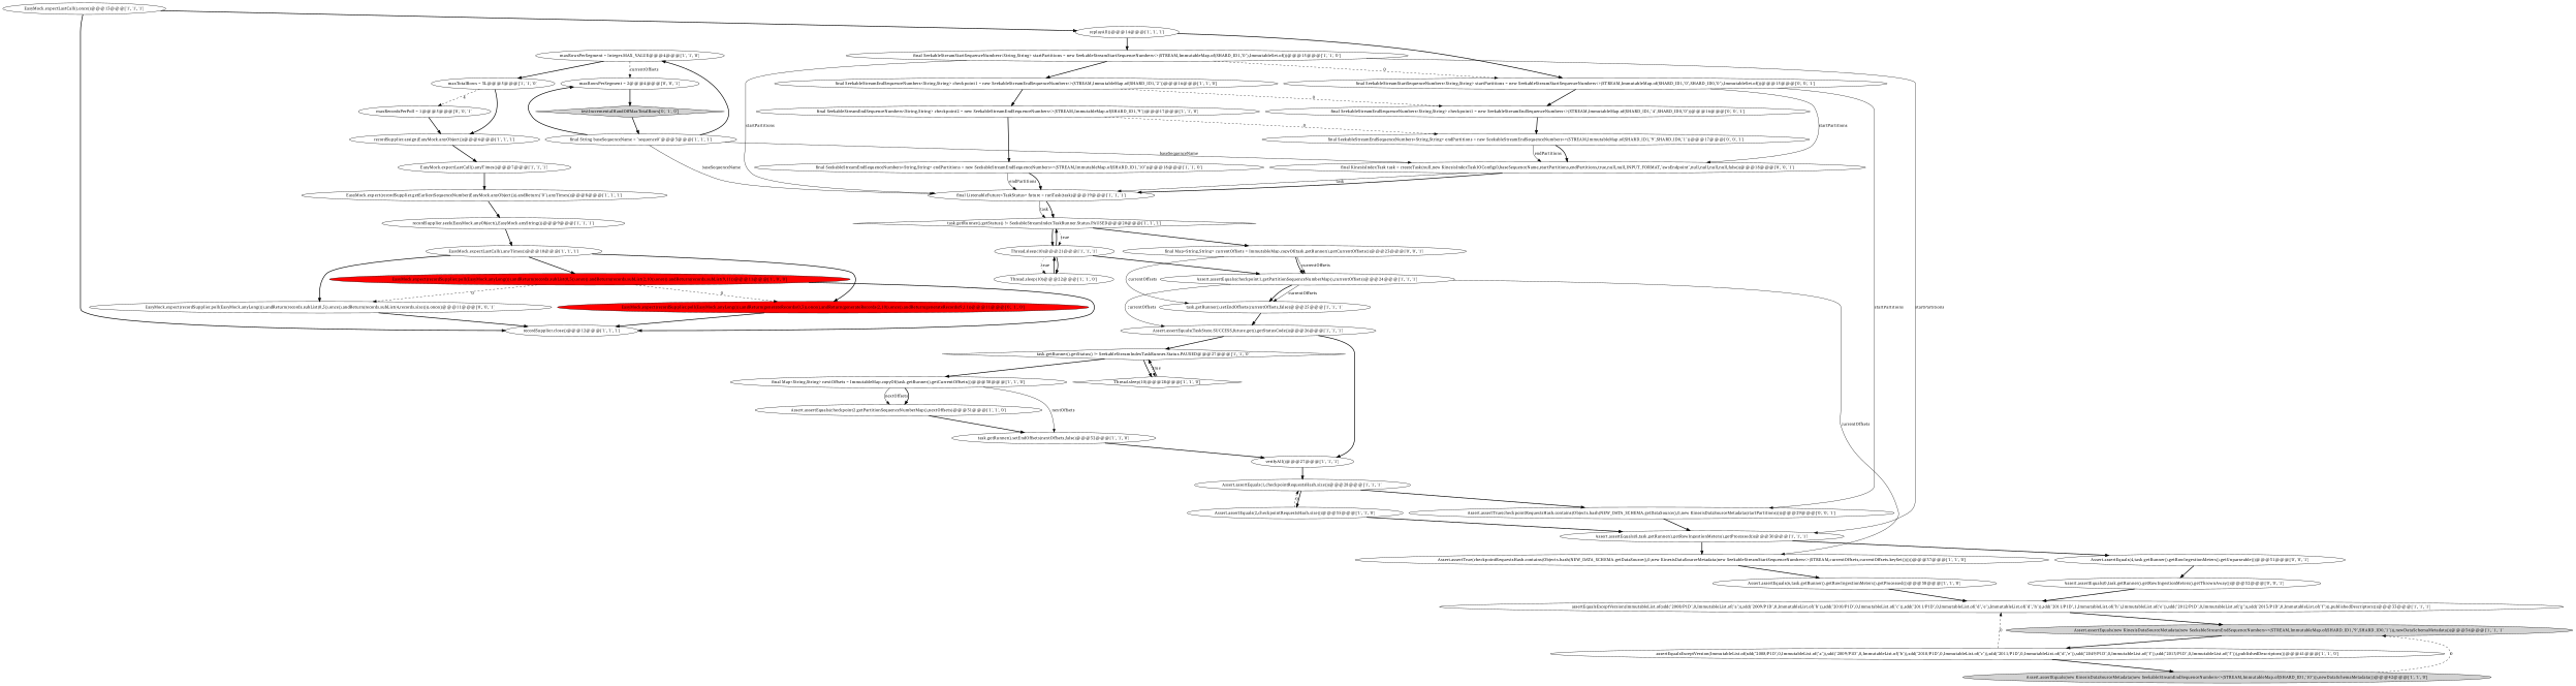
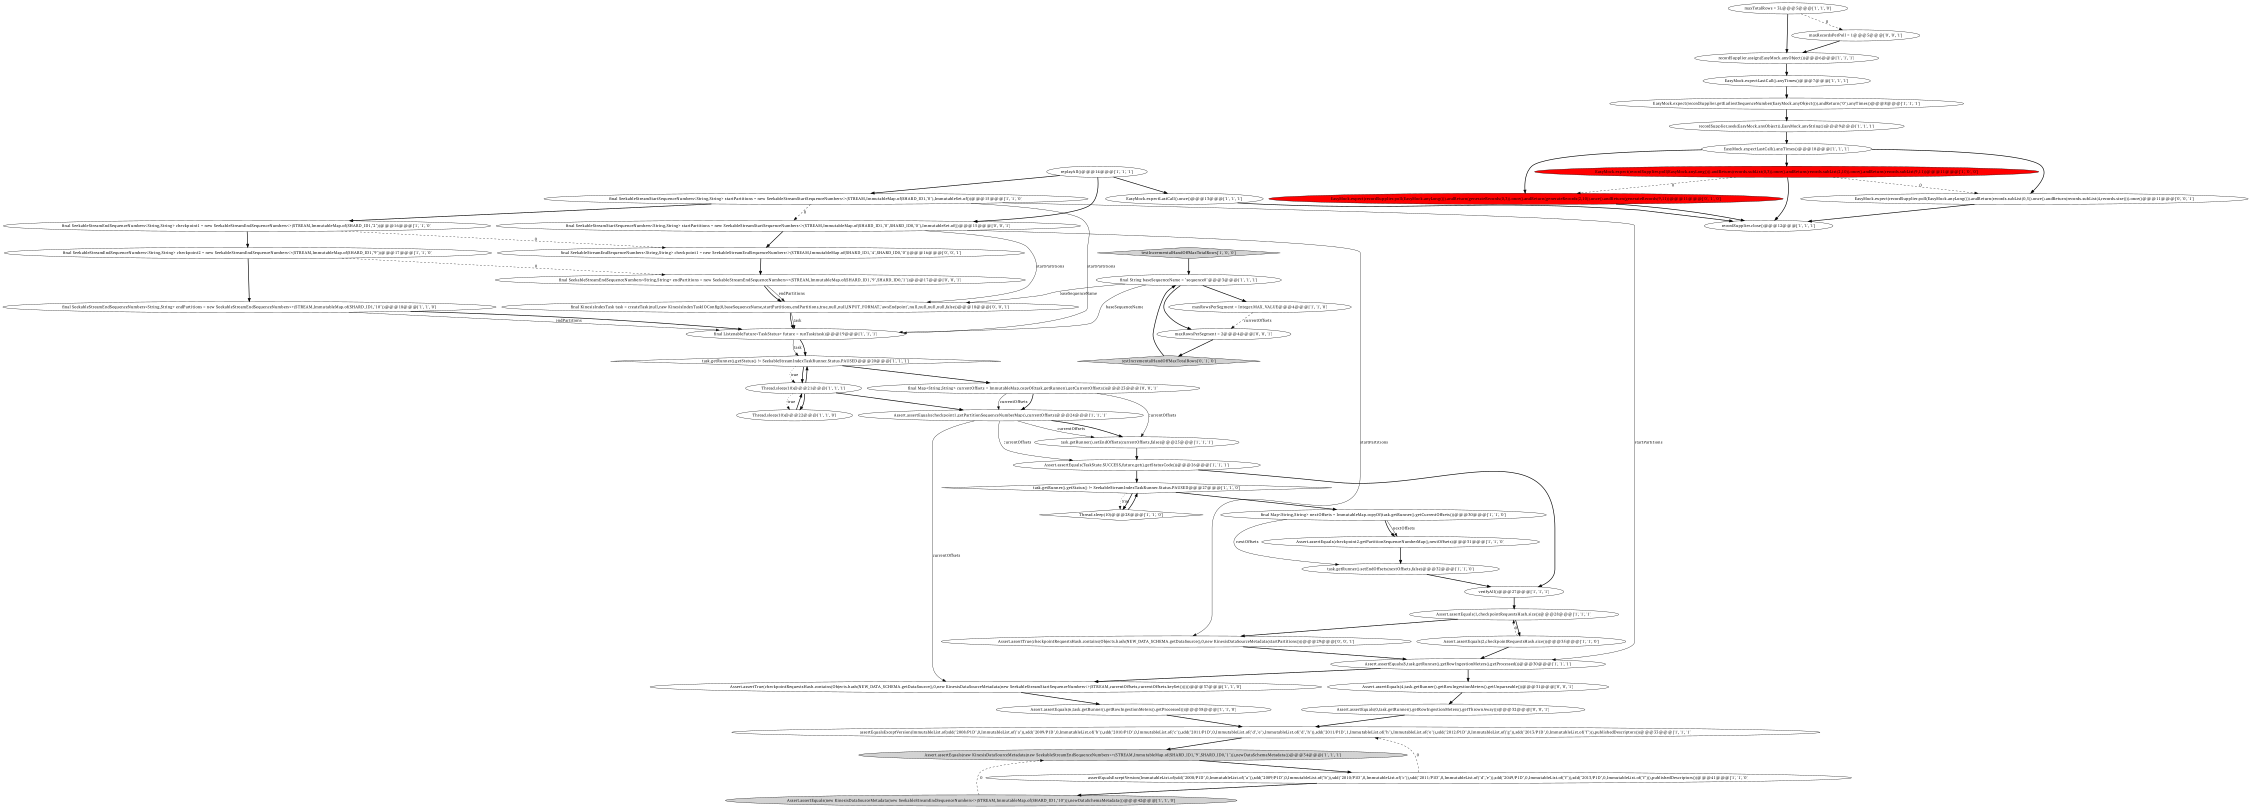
  digraph {
    fontname="PT Serif"
    node [fillcolor=white fontname="PT Serif" shape=ellipse style=filled]
    edge [fontname="PT Serif" style=bold]
    n1 [label="final ListenableFuture<TaskStatus> future = runTask(task)@@@19@@@['1', '1', '1']"]
    n2 [label="task.getRunner().getStatus() != SeekableStreamIndexTaskRunner.Status.PAUSED@@@20@@@['1', '1', '1']" shape=diamond]
    n3 [label="Thread.sleep(10)@@@21@@@['1', '1', '1']"]
    n4 [label="final Map<String,String> currentOffsets = ImmutableMap.copyOf(task.getRunner().getCurrentOffsets())@@@23@@@['0', '0', '1']"]
    n5 [fillcolor=lightgray label="Assert.assertEquals(new KinesisDataSourceMetadata(new SeekableStreamEndSequenceNumbers<>(STREAM,ImmutableMap.of(SHARD_ID1,\"10\"))),newDataSchemaMetadata())@@@42@@@['1', '1', '0']"]
    n6 [fillcolor=lightgray label="Assert.assertEquals(new KinesisDataSourceMetadata(new SeekableStreamEndSequenceNumbers<>(STREAM,ImmutableMap.of(SHARD_ID1,\"9\",SHARD_ID0,\"1\"))),newDataSchemaMetadata())@@@34@@@['1', '1', '1']"]
    n7 [label="assertEqualsExceptVersion(ImmutableList.of(sdd(\"2008/P1D\",0,ImmutableList.of(\"a\")),sdd(\"2009/P1D\",0,ImmutableList.of(\"b\")),sdd(\"2010/P1D\",0,ImmutableList.of(\"c\")),sdd(\"2011/P1D\",0,ImmutableList.of(\"d\",\"e\")),sdd(\"2049/P1D\",0,ImmutableList.of(\"f\")),sdd(\"2013/P1D\",0,ImmutableList.of(\"f\"))),publishedDescriptors())@@@41@@@['1', '1', '0']"]
    n8 [label="final SeekableStreamEndSequenceNumbers<String,String> checkpoint1 = new SeekableStreamEndSequenceNumbers<>(STREAM,ImmutableMap.of(SHARD_ID1,\"2\"))@@@16@@@['1', '1', '0']"]
    n9 [label="final SeekableStreamEndSequenceNumbers<String,String> checkpoint2 = new SeekableStreamEndSequenceNumbers<>(STREAM,ImmutableMap.of(SHARD_ID1,\"9\"))@@@17@@@['1', '1', '0']"]
    n10 [label="final SeekableStreamEndSequenceNumbers<String,String> checkpoint1 = new SeekableStreamEndSequenceNumbers<>(STREAM,ImmutableMap.of(SHARD_ID1,\"4\",SHARD_ID0,\"0\"))@@@16@@@['0', '0', '1']"]
    n11 [label="final SeekableStreamEndSequenceNumbers<String,String> endPartitions = new SeekableStreamEndSequenceNumbers<>(STREAM,ImmutableMap.of(SHARD_ID1,\"9\",SHARD_ID0,\"1\"))@@@17@@@['0', '0', '1']"]
    n12 [label="final SeekableStreamEndSequenceNumbers<String,String> endPartitions = new SeekableStreamEndSequenceNumbers<>(STREAM,ImmutableMap.of(SHARD_ID1,\"10\"))@@@18@@@['1', '1', '0']"]
    n13 [label="Thread.sleep(10)@@@22@@@['1', '1', '0']"]
    n14 [label="Assert.assertEquals(checkpoint1.getPartitionSequenceNumberMap(),currentOffsets)@@@24@@@['1', '1', '1']"]
    n15 [label="Assert.assertEquals(TaskState.SUCCESS,future.get().getStatusCode())@@@26@@@['1', '1', '1']"]
    n16 [label="Assert.assertTrue(checkpointRequestsHash.contains(Objects.hash(NEW_DATA_SCHEMA.getDataSource(),0,new KinesisDataSourceMetadata(new SeekableStreamStartSequenceNumbers<>(STREAM,currentOffsets,currentOffsets.keySet())))))@@@37@@@['1', '1', '0']"]
    n17 [label="task.getRunner().setEndOffsets(currentOffsets,false)@@@25@@@['1', '1', '1']"]
    n18 [label="replayAll()@@@14@@@['1', '1', '1']"]
    n19 [label="final SeekableStreamStartSequenceNumbers<String,String> startPartitions = new SeekableStreamStartSequenceNumbers<>(STREAM,ImmutableMap.of(SHARD_ID1,\"0\",SHARD_ID0,\"0\"),ImmutableSet.of())@@@15@@@['0', '0', '1']"]
    n20 [label="final SeekableStreamStartSequenceNumbers<String,String> startPartitions = new SeekableStreamStartSequenceNumbers<>(STREAM,ImmutableMap.of(SHARD_ID1,\"0\"),ImmutableSet.of())@@@15@@@['1', '1', '0']"]
    n21 [label="final KinesisIndexTask task = createTask(null,new KinesisIndexTaskIOConfig(0,baseSequenceName,startPartitions,endPartitions,true,null,null,INPUT_FORMAT,\"awsEndpoint\",null,null,null,null,false))@@@18@@@['0', '0', '1']"]
    n22 [label="Assert.assertTrue(checkpointRequestsHash.contains(Objects.hash(NEW_DATA_SCHEMA.getDataSource(),0,new KinesisDataSourceMetadata(startPartitions))))@@@29@@@['0', '0', '1']"]
    n23 [label="Assert.assertEquals(8,task.getRunner().getRowIngestionMeters().getProcessed())@@@30@@@['1', '1', '1']"]
    n24 [label="final Map<String,String> nextOffsets = ImmutableMap.copyOf(task.getRunner().getCurrentOffsets())@@@30@@@['1', '1', '0']"]
    n25 [label="task.getRunner().setEndOffsets(nextOffsets,false)@@@32@@@['1', '1', '0']"]
    n26 [label="Assert.assertEquals(checkpoint2.getPartitionSequenceNumberMap(),nextOffsets)@@@31@@@['1', '1', '0']"]
    n27 [label="verifyAll()@@@27@@@['1', '1', '1']"]
    n28 [label="EasyMock.expectLastCall().anyTimes()@@@7@@@['1', '1', '1']"]
    n29 [label="EasyMock.expect(recordSupplier.getEarliestSequenceNumber(EasyMock.anyObject())).andReturn(\"0\").anyTimes()@@@8@@@['1', '1', '1']"]
    n30 [label="recordSupplier.seek(EasyMock.anyObject(),EasyMock.anyString())@@@9@@@['1', '1', '1']"]
    n31 [label="Assert.assertEquals(2,checkpointRequestsHash.size())@@@35@@@['1', '1', '0']"]
    n32 [label="Assert.assertEquals(1,checkpointRequestsHash.size())@@@28@@@['1', '1', '1']"]
    n33 [label="Assert.assertEquals(4,task.getRunner().getRowIngestionMeters().getUnparseable())@@@31@@@['0', '0', '1']"]
    n34 [label="maxTotalRows = 3L@@@5@@@['1', '1', '0']"]
    n35 [label="recordSupplier.assign(EasyMock.anyObject())@@@6@@@['1', '1', '1']"]
    n36 [label="maxRecordsPerPoll = 1@@@5@@@['0', '0', '1']"]
    n37 [label="task.getRunner().getStatus() != SeekableStreamIndexTaskRunner.Status.PAUSED@@@27@@@['1', '1', '0']" shape=diamond]
    n38 [label="Thread.sleep(10)@@@28@@@['1', '1', '0']" shape=diamond]
    n39 [label="Assert.assertEquals(6,task.getRunner().getRowIngestionMeters().getProcessed())@@@38@@@['1', '1', '0']"]
    n40 [label="assertEqualsExceptVersion(ImmutableList.of(sdd(\"2008/P1D\",0,ImmutableList.of(\"a\")),sdd(\"2009/P1D\",0,ImmutableList.of(\"b\")),sdd(\"2010/P1D\",0,ImmutableList.of(\"c\")),sdd(\"2011/P1D\",0,ImmutableList.of(\"d\",\"e\"),ImmutableList.of(\"d\",\"h\")),sdd(\"2011/P1D\",1,ImmutableList.of(\"h\"),ImmutableList.of(\"e\")),sdd(\"2012/P1D\",0,ImmutableList.of(\"g\")),sdd(\"2013/P1D\",0,ImmutableList.of(\"f\"))),publishedDescriptors())@@@33@@@['1', '1', '1']"]
    n41 [fillcolor=lightgray label="testIncrementalHandOffMaxTotalRows['0', '1', '0']" shape=diamond]
    n42 [label="final String baseSequenceName = \"sequence0\"@@@3@@@['1', '1', '1']"]
    n43 [label="maxRowsPerSegment = Integer.MAX_VALUE@@@4@@@['1', '1', '0']"]
    n44 [label="maxRowsPerSegment = 2@@@4@@@['0', '0', '1']"]
    n45 [label="Assert.assertEquals(0,task.getRunner().getRowIngestionMeters().getThrownAway())@@@32@@@['0', '0', '1']"]
    n46 [fillcolor=red label="EasyMock.expect(recordSupplier.poll(EasyMock.anyLong())).andReturn(generateRecords(0,3)).once().andReturn(generateRecords(2,10)).once().andReturn(generateRecords(9,11))@@@11@@@['0', '1', '0']"]
    n47 [label="recordSupplier.close()@@@12@@@['1', '1', '1']"]
    n48 [label="EasyMock.expectLastCall().anyTimes()@@@10@@@['1', '1', '1']"]
    n49 [fillcolor=red label="EasyMock.expect(recordSupplier.poll(EasyMock.anyLong())).andReturn(records.subList(0,3)).once().andReturn(records.subList(2,10)).once().andReturn(records.subList(9,11))@@@11@@@['1', '0', '0']"]
    n50 [label="EasyMock.expect(recordSupplier.poll(EasyMock.anyLong())).andReturn(records.subList(0,5)).once().andReturn(records.subList(4,records.size())).once()@@@11@@@['0', '0', '1']"]
    n51 [label="EasyMock.expectLastCall().once()@@@13@@@['1', '1', '1']"]
+   n52 [fillcolor=lightgray label="testIncrementalHandOffMaxTotalRows['1', '0', '0']" shape=diamond]
    n1 -> n2
    n1 -> n2 [label=task style=solid]
    n2 -> n3 [label=true style=dotted]
    n2 -> n3
    n2 -> n4
    n3 -> n2
    n3 -> n13
    n3 -> n13 [label=true style=dotted]
    n3 -> n14
    n4 -> n14
    n4 -> n14 [label=currentOffsets style=solid]
    n4 -> n17 [label=currentOffsets style=solid]
    n5 -> n6 [label=0 style=dashed]
    n6 -> n7
    n7 -> n5
    n7 -> n40 [label=0 style=dashed]
    n8 -> n9
    n8 -> n10 [label=0 style=dashed]
    n9 -> n11 [label=0 style=dashed]
    n9 -> n12
    n10 -> n11
    n11 -> n21
    n11 -> n21 [label=endPartitions style=solid]
    n12 -> n1 [label=endPartitions style=solid]
    n12 -> n1
    n13 -> n3
    n14 -> n15 [label=currentOffsets style=solid]
    n14 -> n16 [label=currentOffsets style=solid]
    n14 -> n17
    n14 -> n17 [label=currentOffsets style=solid]
    n15 -> n27
    n15 -> n37
    n16 -> n39
    n17 -> n15
    n18 -> n19
    n18 -> n20
    n19 -> n10
    n19 -> n21 [label=startPartitions style=solid]
    n19 -> n22 [label=startPartitions style=solid]
    n20 -> n1 [label=startPartitions style=solid]
    n20 -> n8
    n20 -> n19 [label=0 style=dashed]
    n20 -> n23 [label=startPartitions style=solid]
    n21 -> n1 [label=task style=solid]
    n21 -> n1
    n22 -> n23
    n23 -> n16
    n23 -> n33
    n24 -> n25 [label=nextOffsets style=solid]
    n24 -> n26 [label=nextOffsets style=solid]
    n24 -> n26
    n25 -> n27
    n26 -> n25
    n27 -> n32
    n28 -> n29
    n29 -> n30
    n30 -> n48
    n31 -> n23
    n31 -> n32 [label=0 style=dashed]
    n32 -> n22
    n32 -> n31
    n33 -> n45
    n34 -> n35
-   n34 -> n36 [label=4 style=dashed]
+   n34 -> n36 [label=0 style=dashed]
    n35 -> n28
    n36 -> n35
    n37 -> n24
    n37 -> n38 [label=true style=dotted]
    n37 -> n38
    n38 -> n37
    n39 -> n40
    n40 -> n6
    n41 -> n42
    n42 -> n1 [label=baseSequenceName style=solid]
    n42 -> n21 [label=baseSequenceName style=solid]
    n42 -> n43
    n42 -> n44
-   n43 -> n34
    n43 -> n44 [label=currentOffsets style=dashed]
    n44 -> n41
    n45 -> n40
    n46 -> n47
    n48 -> n46
    n48 -> n49
    n48 -> n50
    n49 -> n46 [label=0 style=dashed]
    n49 -> n47
    n49 -> n50 [label=0 style=dashed]
    n50 -> n47
-   n51 -> n18
+   n18 -> n51
    n51 -> n47
+   n52 -> n42
  }
